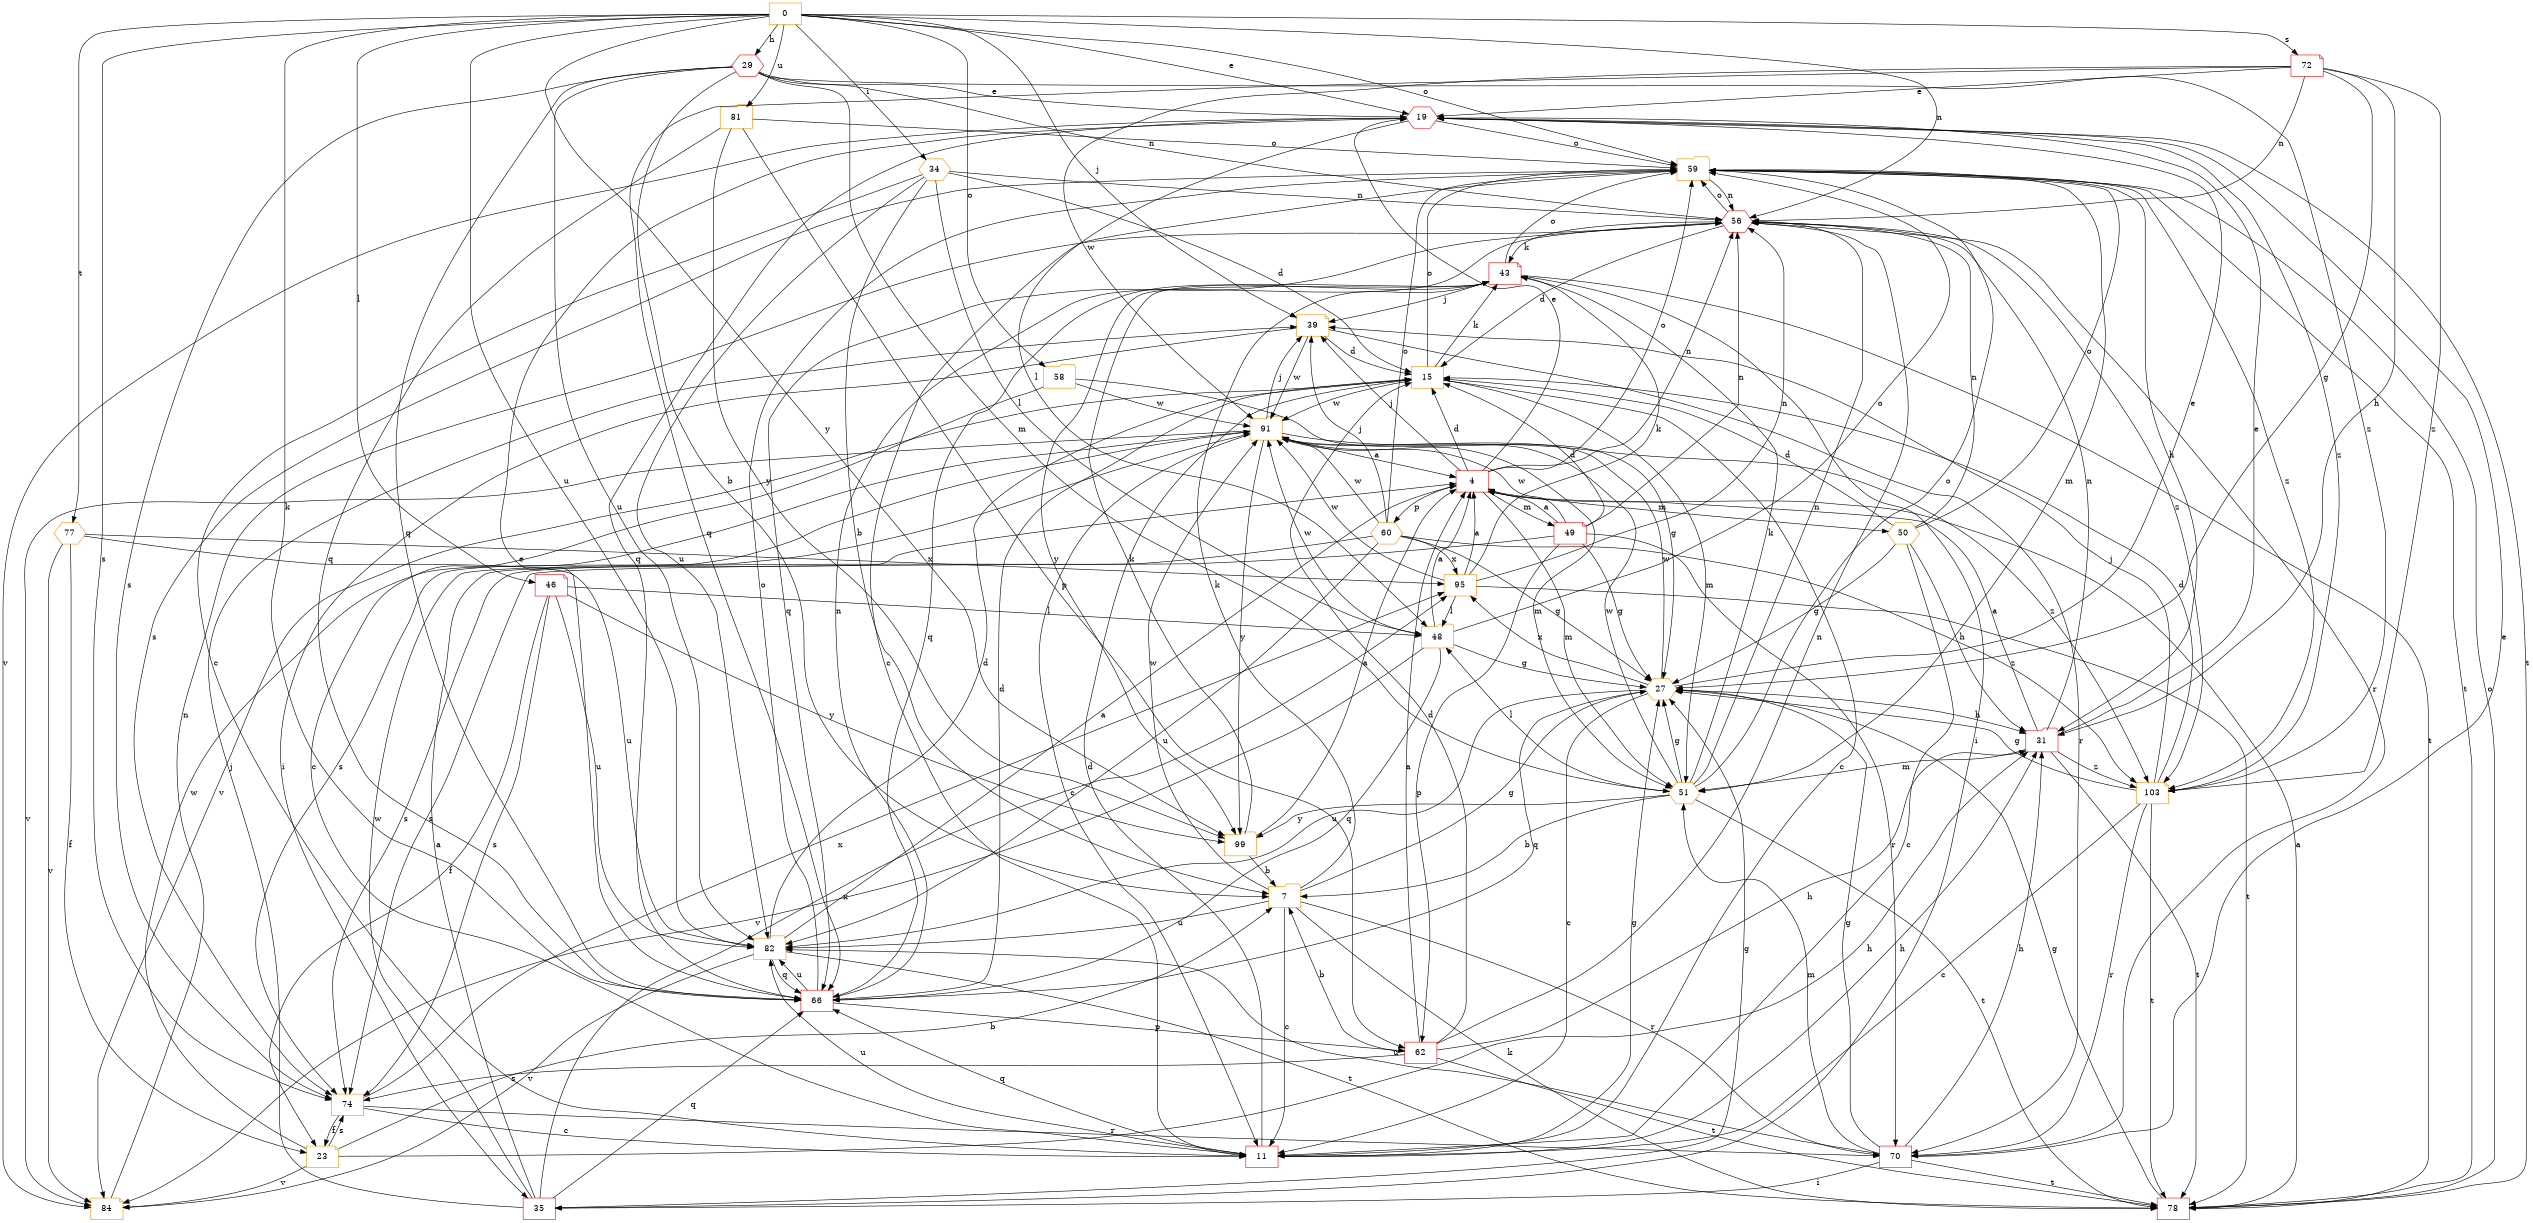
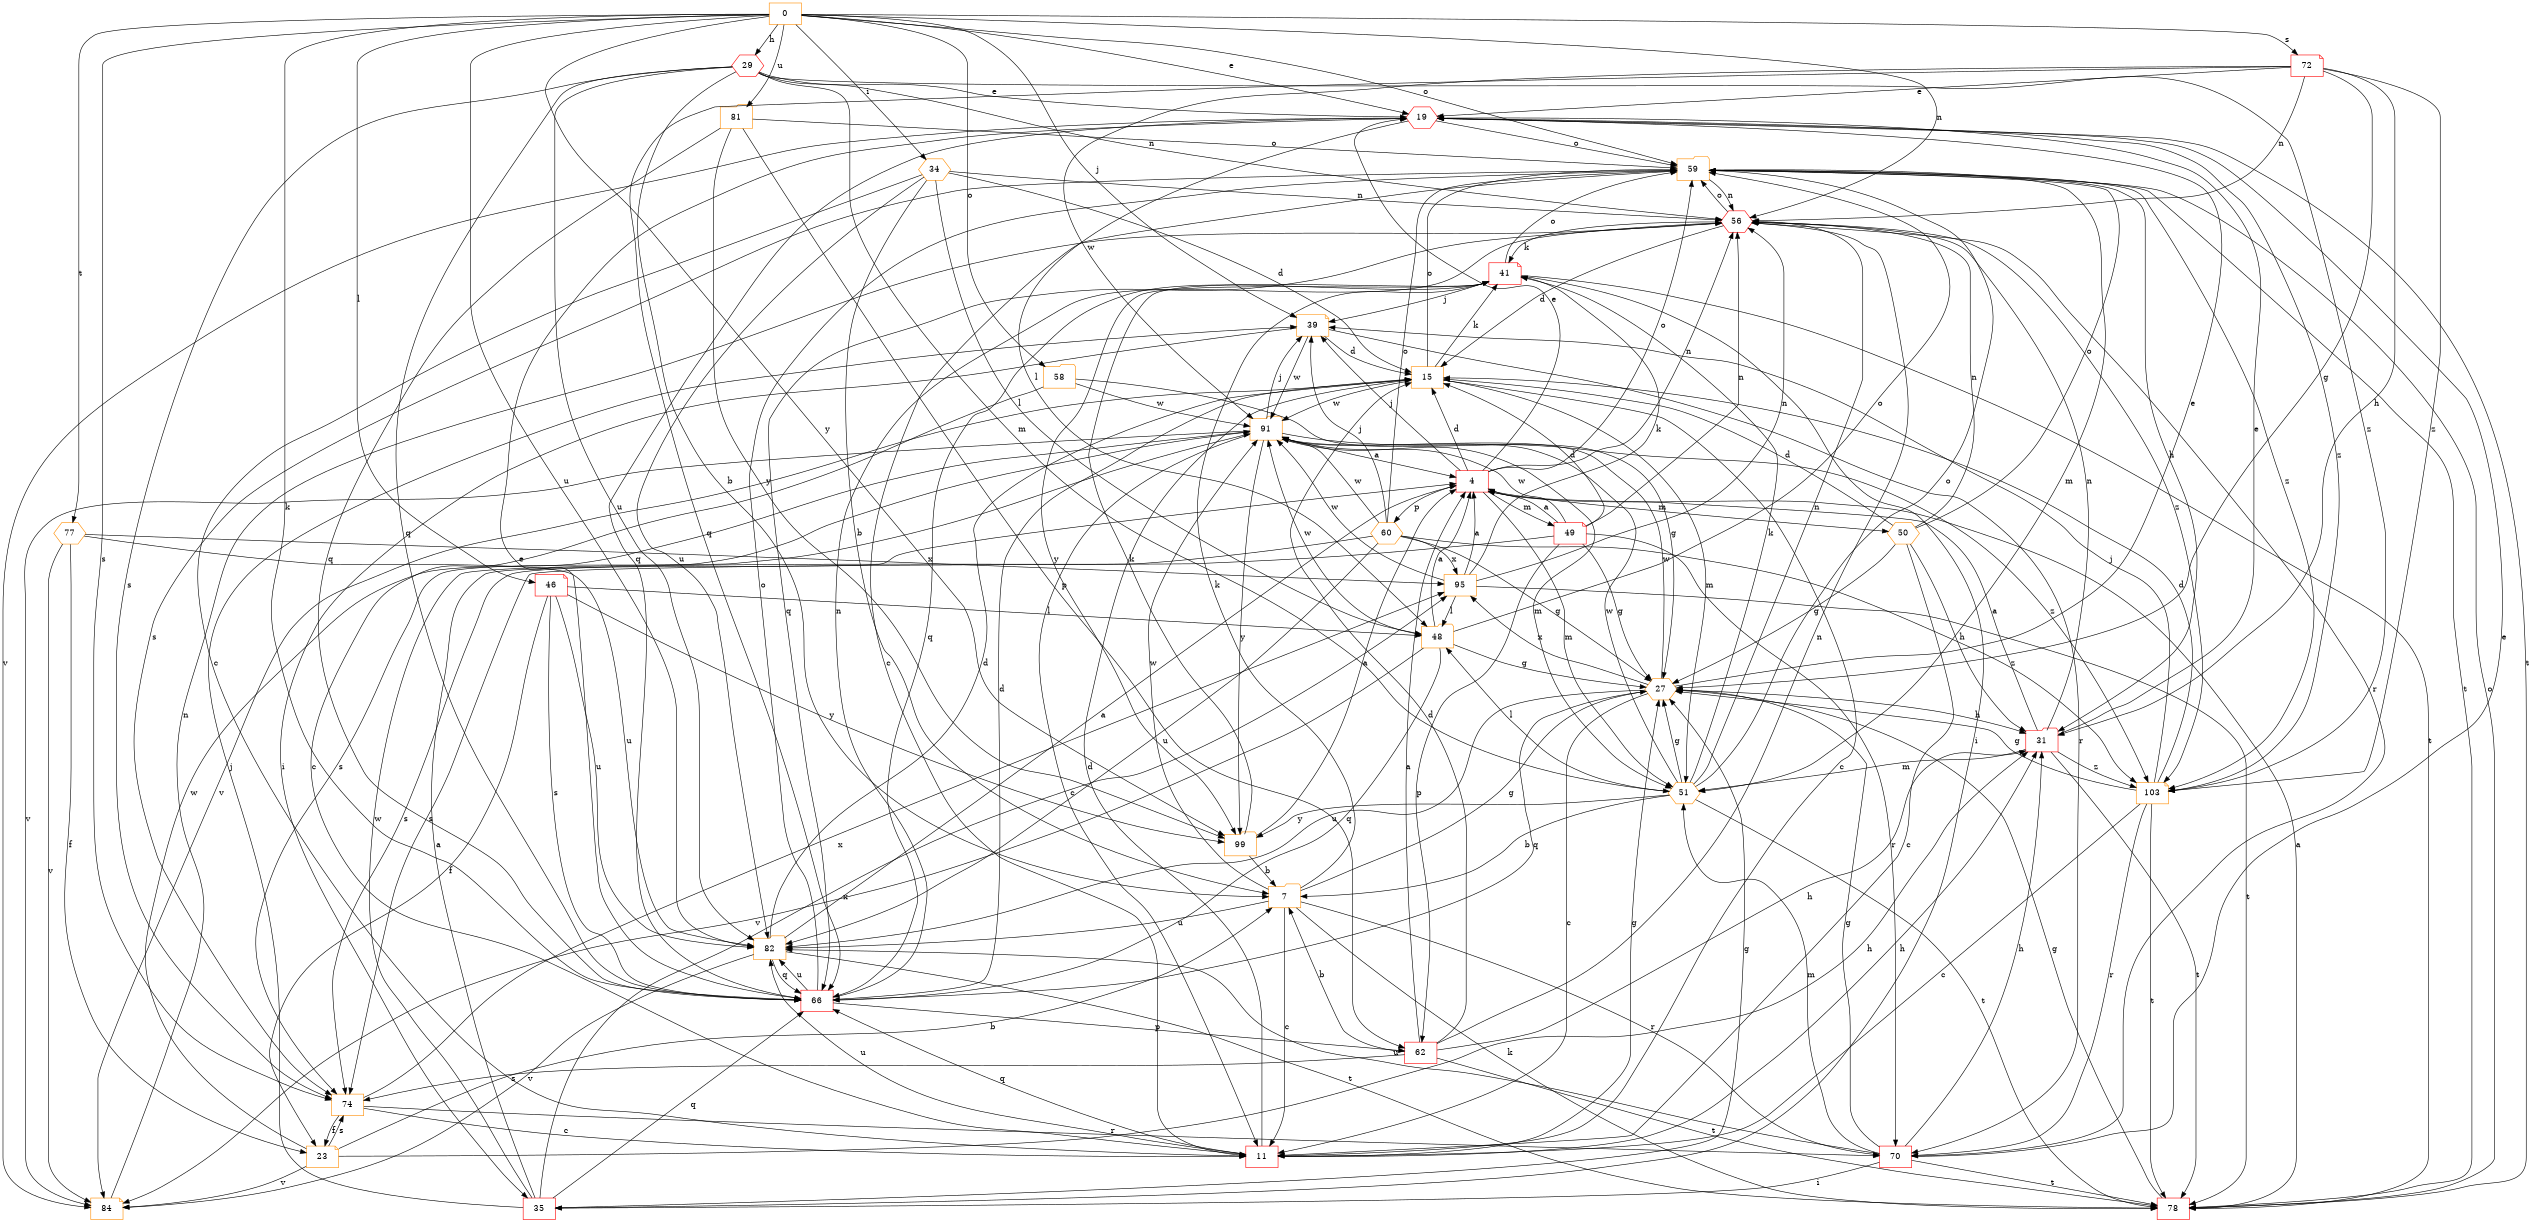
  strict digraph {
    node [color=darkorange shape=box]
    19 [color=red shape=hexagon]
    0
    29 [color=red shape=hexagon]
    34 [shape=hexagon]
    39 [shape=note]
    46 [color=red shape=note]
    56 [color=red shape=hexagon]
    58 [shape=folder]
    59 [shape=folder]
    66 [color=red]
    72 [color=red shape=note]
    74
    77 [shape=hexagon]
    81 [shape=folder]
    82 [shape=folder]
    99 [shape=folder]
    78 [color=red]
    n18 [label=84 shape=note]
    48 [shape=folder]
    103 [shape=note]
    51 [shape=hexagon]
    7 [shape=folder]
    15
    11 [color=red]
    70 [color=red]
    91 [shape=folder]
    35 [color=red]
    23 [shape=note]
-   43 [color=red shape=note]
+   43 [color=red shape=note label=41]
    27 [shape=hexagon]
    31 [color=red shape=folder]
    62 [color=red]
    95
    4 [color=red]
    49 [color=red shape=note]
    50 [shape=hexagon]
    60 [shape=hexagon]
    19 -> 59 [label=o]
    19 -> 66 [label=q]
    19 -> 78 [label=t]
    19 -> n18 [label=v]
    19 -> 48 [label=l]
    19 -> 103 [label=z]
    0 -> 19 [label=e]
    0 -> 29 [label=h]
    0 -> 34 [label=i]
    0 -> 39 [label=j]
    0 -> 46 [label=l]
    0 -> 56 [label=n]
    0 -> 58 [label=o]
    0 -> 59 [label=o]
    0 -> 66 [label=k]
    0 -> 72 [label=s]
    0 -> 74 [label=s]
    0 -> 77 [label=t]
    0 -> 81 [label=u]
    0 -> 82 [label=u]
    0 -> 99 [label=y]
    29 -> 19 [label=e]
    29 -> 56 [label=n]
    29 -> 66 [label=q]
    29 -> 74 [label=s]
    29 -> 82 [label=u]
    29 -> 103 [label=z]
    29 -> 51 [label=m]
    29 -> 7 [label=b]
    34 -> 56 [label=n]
    34 -> 82 [label=u]
    34 -> 48 [label=l]
    34 -> 7 [label=b]
    34 -> 15 [label=d]
    34 -> 11 [label=c]
    39 -> 15 [label=d]
    39 -> 70 [label=r]
    39 -> 91 [label=w]
    39 -> 35 [label=i]
-   46 -> 74 [label=s]
+   46 -> 66 [label=s]
    46 -> 82 [label=u]
    46 -> 99 [label=y]
    46 -> 48 [label=l]
    46 -> 23 [label=f]
    56 -> 59 [label=o]
    56 -> 66 [label=q]
    56 -> 103 [label=z]
    56 -> 15 [label=d]
    56 -> 70 [label=r]
    56 -> 43 [label=k]
    58 -> 11 [label=c]
    58 -> 91 [label=w]
    58 -> 27 [label=g]
    59 -> 56 [label=n]
    59 -> 74 [label=s]
    59 -> 78 [label=t]
    59 -> 103 [label=z]
    59 -> 51 [label=m]
    59 -> 11 [label=c]
    59 -> 31 [label=h]
    66 -> 19 [label=e]
    66 -> 56 [label=n]
    66 -> 59 [label=o]
    66 -> 82 [label=u]
    66 -> 15 [label=d]
    66 -> 62 [label=p]
    72 -> 19 [label=e]
    72 -> 56 [label=n]
    72 -> 66 [label=q]
    72 -> 103 [label=z]
    72 -> 91 [label=w]
    72 -> 27 [label=g]
    72 -> 31 [label=h]
    74 -> 11 [label=c]
    74 -> 70 [label=r]
    74 -> 23 [label=f]
    74 -> 95 [label=x]
    77 -> 82 [label=u]
    77 -> n18 [label=v]
    77 -> 23 [label=f]
    77 -> 95 [label=x]
    81 -> 59 [label=o]
    81 -> 66 [label=q]
    81 -> 99 [label=y]
    81 -> 62 [label=p]
    82 -> 66 [label=q]
    82 -> 78 [label=t]
    82 -> n18 [label=v]
    82 -> 15 [label=d]
    82 -> 4 [label=a]
    99 -> 7 [label=b]
    99 -> 43 [label=k]
    99 -> 4 [label=a]
    78 -> 59 [label=o]
    78 -> 27 [label=g]
    78 -> 4 [label=a]
    n18 -> 56 [label=n]
    48 -> 59 [label=o]
    48 -> 66 [label=q]
    48 -> n18 [label=v]
    48 -> 91 [label=w]
    48 -> 27 [label=g]
    48 -> 4 [label=a]
    103 -> 39 [label=j]
    103 -> 78 [label=t]
    103 -> 15 [label=d]
    103 -> 11 [label=c]
    103 -> 70 [label=r]
    103 -> 27 [label=g]
    51 -> 56 [label=n]
    51 -> 59 [label=o]
    51 -> 99 [label=y]
    51 -> 78 [label=t]
    51 -> 48 [label=l]
    51 -> 7 [label=b]
    51 -> 91 [label=w]
    51 -> 43 [label=k]
    51 -> 27 [label=g]
    7 -> 82 [label=u]
    7 -> 78 [label=k]
    7 -> 11 [label=c]
    7 -> 70 [label=r]
    7 -> 91 [label=w]
    7 -> 43 [label=k]
    7 -> 27 [label=g]
    15 -> 59 [label=o]
    15 -> n18 [label=v]
    15 -> 51 [label=m]
    15 -> 11 [label=c]
    15 -> 91 [label=w]
    15 -> 43 [label=k]
    11 -> 66 [label=q]
    11 -> 82 [label=u]
    11 -> 15 [label=d]
    11 -> 27 [label=g]
    11 -> 31 [label=h]
    70 -> 19 [label=e]
    70 -> 82 [label=u]
    70 -> 78 [label=t]
    70 -> 51 [label=m]
    70 -> 35 [label=i]
    70 -> 27 [label=g]
    70 -> 31 [label=h]
    91 -> 39 [label=j]
    91 -> 74 [label=s]
    91 -> 99 [label=y]
    91 -> n18 [label=v]
    91 -> 103 [label=z]
    91 -> 51 [label=m]
    91 -> 11 [label=c]
    91 -> 4 [label=a]
    35 -> 39 [label=j]
    35 -> 66 [label=q]
    35 -> 91 [label=w]
    35 -> 27 [label=g]
    35 -> 95 [label=x]
    35 -> 4 [label=a]
    23 -> 74 [label=s]
    23 -> n18 [label=v]
    23 -> 7 [label=b]
    23 -> 91 [label=w]
    23 -> 31 [label=h]
    43 -> 39 [label=j]
    43 -> 59 [label=o]
    43 -> 66 [label=q]
    43 -> 99 [label=y]
    43 -> 78 [label=t]
    43 -> 35 [label=i]
    27 -> 19 [label=e]
    27 -> 66 [label=q]
    27 -> 82 [label=u]
    27 -> 11 [label=c]
    27 -> 91 [label=w]
    27 -> 31 [label=h]
    27 -> 95 [label=x]
    31 -> 19 [label=e]
    31 -> 56 [label=n]
    31 -> 78 [label=t]
    31 -> 103 [label=z]
    31 -> 51 [label=m]
    31 -> 4 [label=a]
    62 -> 56 [label=n]
    62 -> 74 [label=s]
    62 -> 78 [label=t]
    62 -> 7 [label=b]
    62 -> 15 [label=d]
    62 -> 31 [label=h]
    62 -> 4 [label=a]
    95 -> 56 [label=n]
    95 -> 78 [label=t]
    95 -> 48 [label=l]
    95 -> 91 [label=w]
    95 -> 43 [label=k]
    95 -> 4 [label=a]
    4 -> 19 [label=e]
    4 -> 39 [label=j]
    4 -> 56 [label=n]
    4 -> 59 [label=o]
    4 -> 51 [label=m]
    4 -> 15 [label=d]
    4 -> 49 [label=m]
    4 -> 50 [label=m]
    4 -> 60 [label=p]
    49 -> 56 [label=n]
    49 -> 74 [label=s]
    49 -> 15 [label=d]
    49 -> 70 [label=r]
    49 -> 91 [label=w]
    49 -> 27 [label=g]
    49 -> 62 [label=p]
    49 -> 4 [label=a]
    50 -> 56 [label=n]
    50 -> 59 [label=o]
    50 -> 15 [label=d]
    50 -> 11 [label=c]
    50 -> 27 [label=g]
    50 -> 31 [label=h]
    60 -> 39 [label=j]
    60 -> 59 [label=o]
    60 -> 74 [label=s]
    60 -> 82 [label=u]
    60 -> 103 [label=z]
    60 -> 91 [label=w]
    60 -> 27 [label=g]
    60 -> 95 [label=x]
  }
